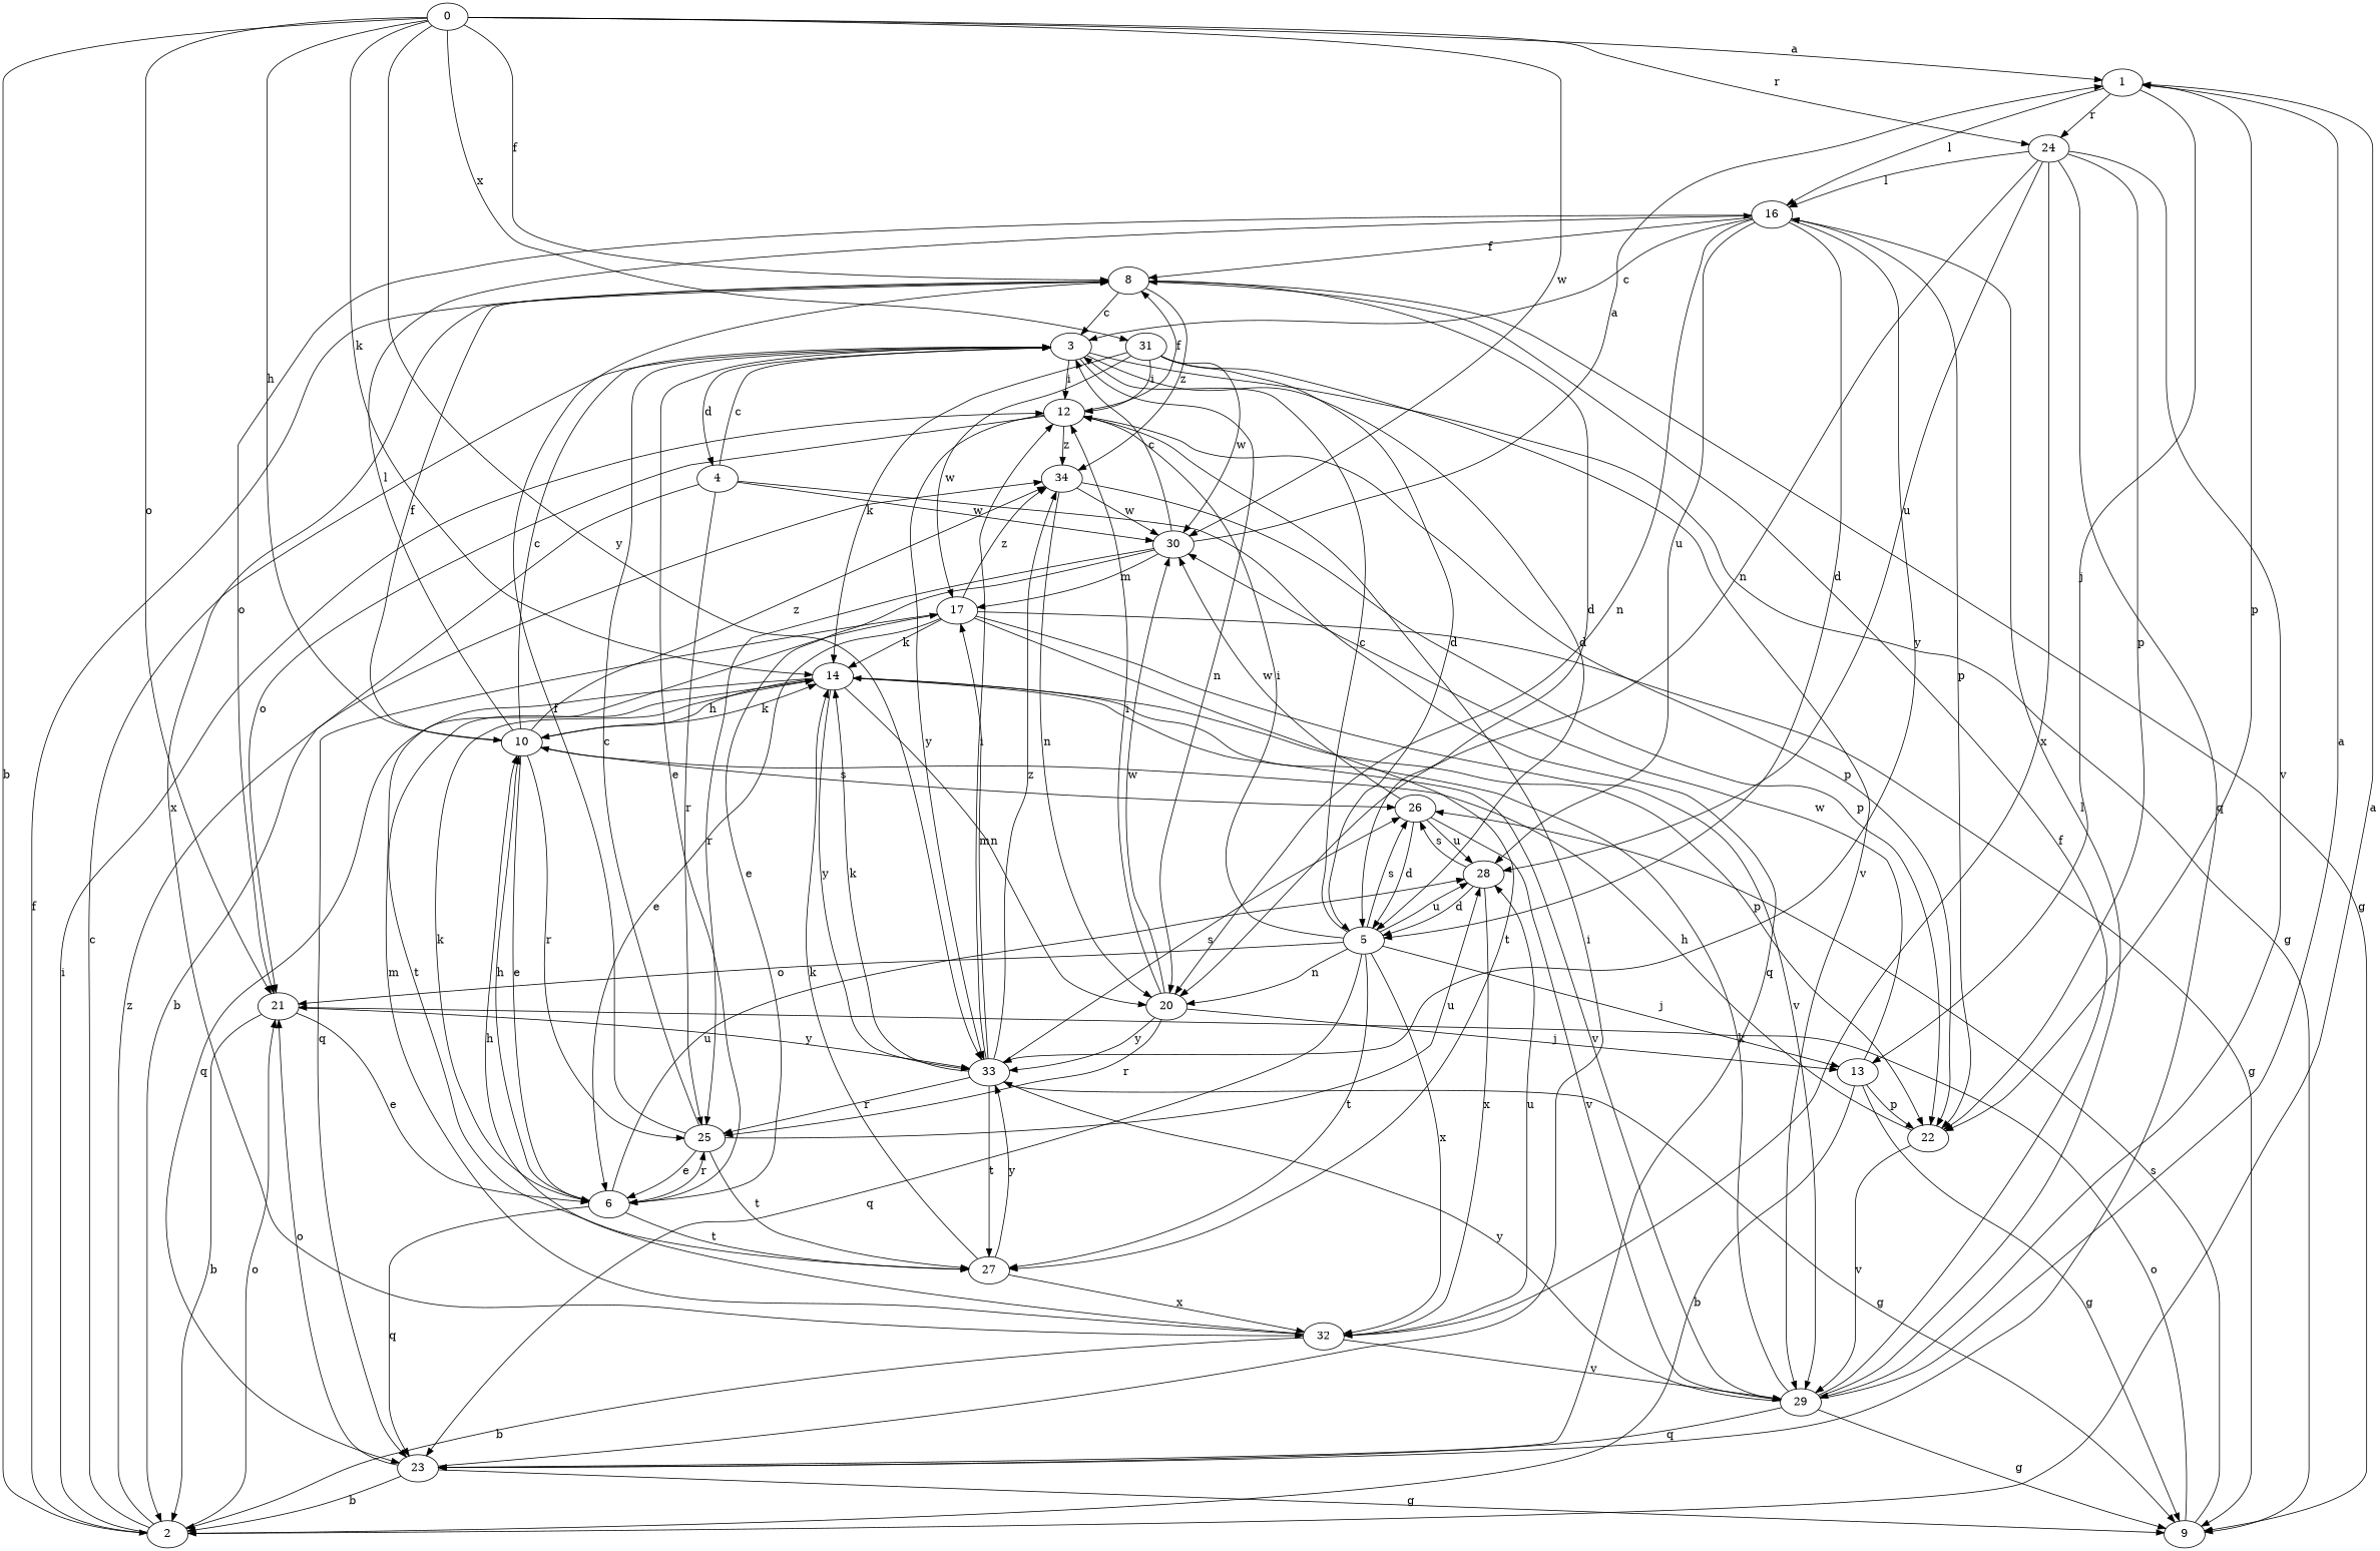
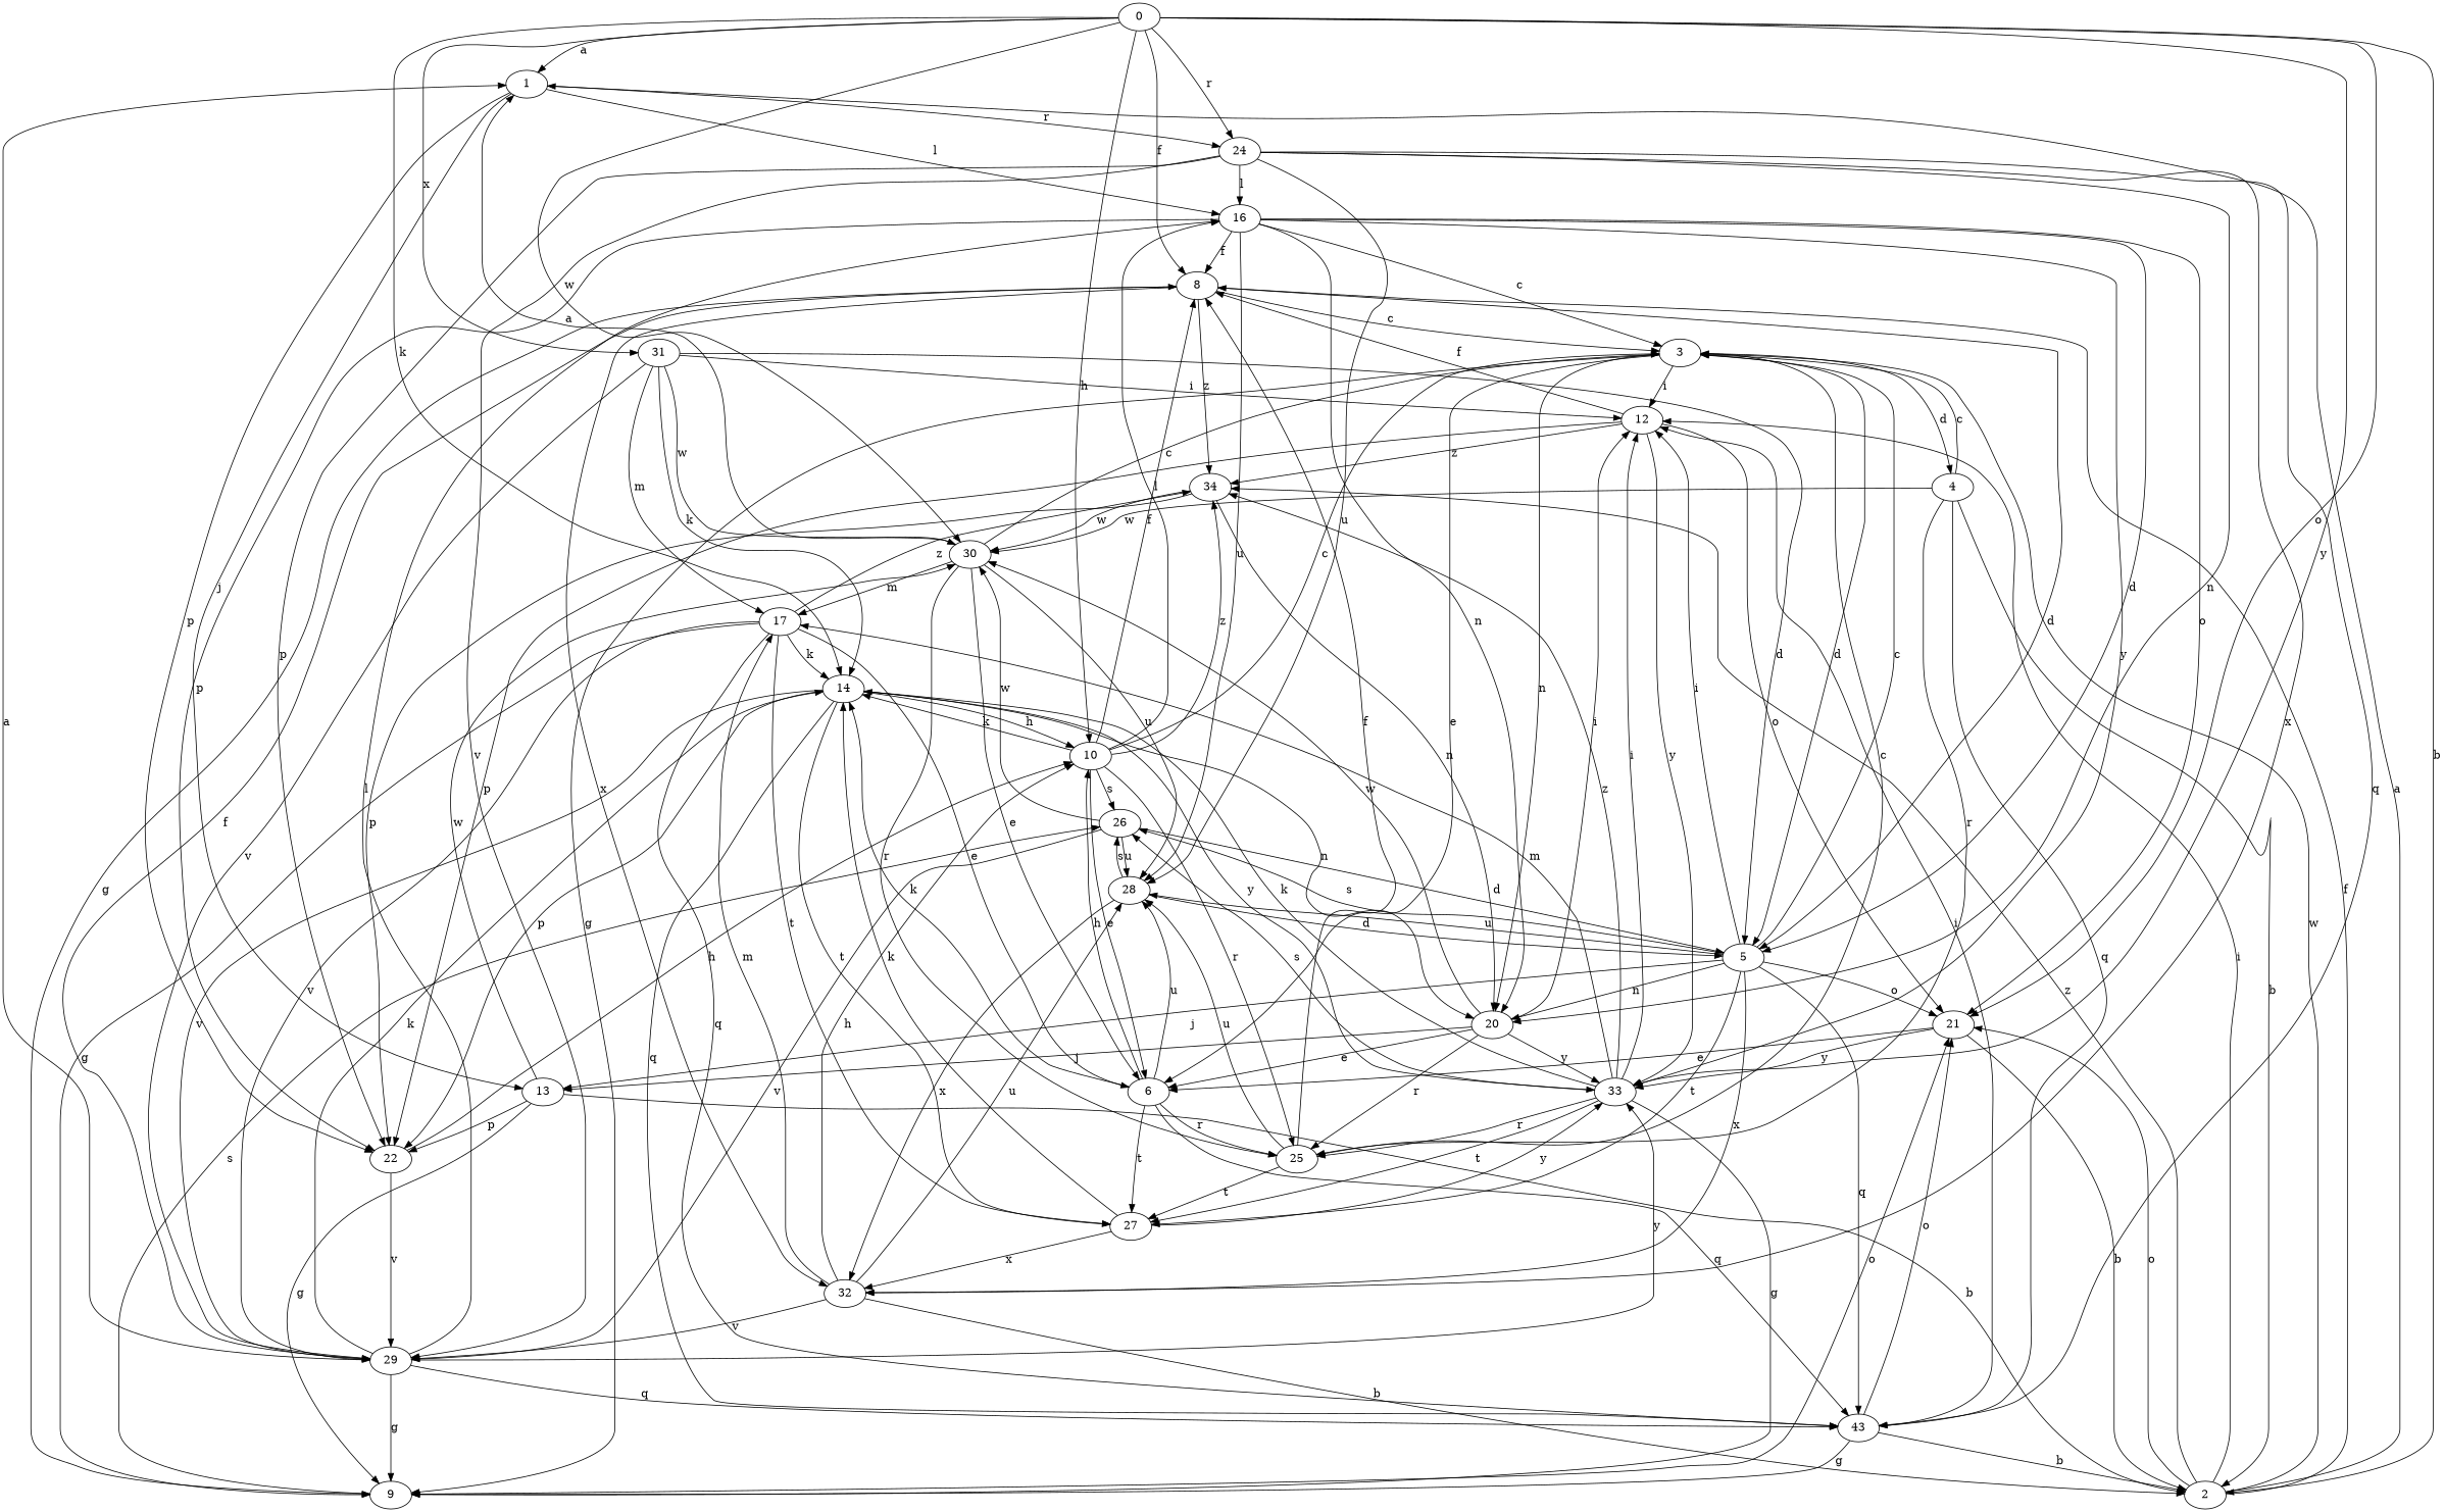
  strict digraph {
    0
    1
    2
    8
    10
    14
    21
    24
    30
    31
    33
    13
    16
    22
    3
    12
    34
    5
    9
    32
    6
    25
    26
    20
-   23
+   23 [label=43]
    27
    29
    28
    17
    4
    0 -> 1 [label=a]
    0 -> 2 [label=b]
    0 -> 8 [label=f]
    0 -> 10 [label=h]
    0 -> 14 [label=k]
    0 -> 21 [label=o]
    0 -> 24 [label=r]
    0 -> 30 [label=w]
    0 -> 31 [label=x]
    0 -> 33 [label=y]
    1 -> 24 [label=r]
    1 -> 13 [label=j]
    1 -> 16 [label=l]
    1 -> 22 [label=p]
    2 -> 1 [label=a]
    2 -> 8 [label=f]
    2 -> 21 [label=o]
-   2 -> 3 [label=c]
+   2 -> 3 [label=w]
    2 -> 12 [label=i]
    2 -> 34 [label=z]
    8 -> 3 [label=c]
    8 -> 34 [label=z]
    8 -> 5 [label=d]
    8 -> 9 [label=g]
    8 -> 32 [label=x]
    10 -> 8 [label=f]
    10 -> 14 [label=k]
    10 -> 16 [label=l]
    10 -> 3 [label=c]
    10 -> 34 [label=z]
    10 -> 6 [label=e]
    10 -> 25 [label=r]
    10 -> 26 [label=s]
    14 -> 10 [label=h]
    14 -> 33 [label=y]
    14 -> 22 [label=p]
    14 -> 20 [label=n]
    14 -> 23 [label=q]
    14 -> 27 [label=t]
    14 -> 29 [label=v]
    21 -> 2 [label=b]
    21 -> 33 [label=y]
    21 -> 6 [label=e]
    24 -> 16 [label=l]
    24 -> 22 [label=p]
    24 -> 32 [label=x]
    24 -> 20 [label=n]
    24 -> 23 [label=q]
    24 -> 29 [label=v]
    24 -> 28 [label=u]
    30 -> 1 [label=a]
    30 -> 3 [label=c]
    30 -> 6 [label=e]
    30 -> 25 [label=r]
+   30 -> 28 [label=u]
    30 -> 17 [label=m]
    31 -> 14 [label=k]
    31 -> 30 [label=w]
    31 -> 12 [label=i]
    31 -> 5 [label=d]
    31 -> 29 [label=v]
-   31 -> 17 [label=w]
+   31 -> 17 [label=m]
    33 -> 14 [label=k]
    33 -> 12 [label=i]
    33 -> 34 [label=z]
    33 -> 9 [label=g]
    33 -> 25 [label=r]
    33 -> 26 [label=s]
    33 -> 27 [label=t]
    33 -> 17 [label=m]
    13 -> 2 [label=b]
    13 -> 30 [label=w]
    13 -> 22 [label=p]
    13 -> 9 [label=g]
    16 -> 8 [label=f]
    16 -> 21 [label=o]
    16 -> 33 [label=y]
    16 -> 22 [label=p]
    16 -> 3 [label=c]
    16 -> 5 [label=d]
    16 -> 20 [label=n]
    16 -> 28 [label=u]
    22 -> 10 [label=h]
    22 -> 29 [label=v]
    3 -> 12 [label=i]
    3 -> 5 [label=d]
    3 -> 9 [label=g]
    3 -> 6 [label=e]
    3 -> 20 [label=n]
    3 -> 4 [label=d]
    12 -> 8 [label=f]
    12 -> 21 [label=o]
    12 -> 33 [label=y]
    12 -> 22 [label=p]
    12 -> 34 [label=z]
    34 -> 30 [label=w]
    34 -> 22 [label=p]
    34 -> 20 [label=n]
    5 -> 21 [label=o]
    5 -> 13 [label=j]
    5 -> 3 [label=c]
    5 -> 12 [label=i]
    5 -> 32 [label=x]
    5 -> 26 [label=s]
    5 -> 20 [label=n]
    5 -> 23 [label=q]
    5 -> 27 [label=t]
    5 -> 28 [label=u]
    9 -> 21 [label=o]
    9 -> 26 [label=s]
    32 -> 2 [label=b]
    32 -> 10 [label=h]
    32 -> 29 [label=v]
    32 -> 28 [label=u]
    32 -> 17 [label=m]
    6 -> 10 [label=h]
    6 -> 14 [label=k]
    6 -> 25 [label=r]
    6 -> 23 [label=q]
    6 -> 27 [label=t]
    6 -> 28 [label=u]
    25 -> 8 [label=f]
    25 -> 3 [label=c]
-   25 -> 6 [label=e]
+   20 -> 6 [label=e]
    25 -> 27 [label=t]
    25 -> 28 [label=u]
    26 -> 30 [label=w]
    26 -> 5 [label=d]
    26 -> 29 [label=v]
    26 -> 28 [label=u]
    20 -> 30 [label=w]
    20 -> 33 [label=y]
    20 -> 13 [label=j]
    20 -> 12 [label=i]
    20 -> 25 [label=r]
    23 -> 2 [label=b]
    23 -> 21 [label=o]
    23 -> 12 [label=i]
    23 -> 9 [label=g]
    27 -> 14 [label=k]
    27 -> 33 [label=y]
    27 -> 32 [label=x]
    29 -> 1 [label=a]
    29 -> 8 [label=f]
    29 -> 14 [label=k]
    29 -> 33 [label=y]
    29 -> 16 [label=l]
    29 -> 9 [label=g]
    29 -> 23 [label=q]
    28 -> 5 [label=d]
    28 -> 32 [label=x]
    28 -> 26 [label=s]
    17 -> 14 [label=k]
    17 -> 34 [label=z]
    17 -> 9 [label=g]
    17 -> 6 [label=e]
    17 -> 23 [label=q]
    17 -> 27 [label=t]
    17 -> 29 [label=v]
    4 -> 2 [label=b]
    4 -> 30 [label=w]
    4 -> 3 [label=c]
    4 -> 25 [label=r]
    4 -> 23 [label=q]
  }
